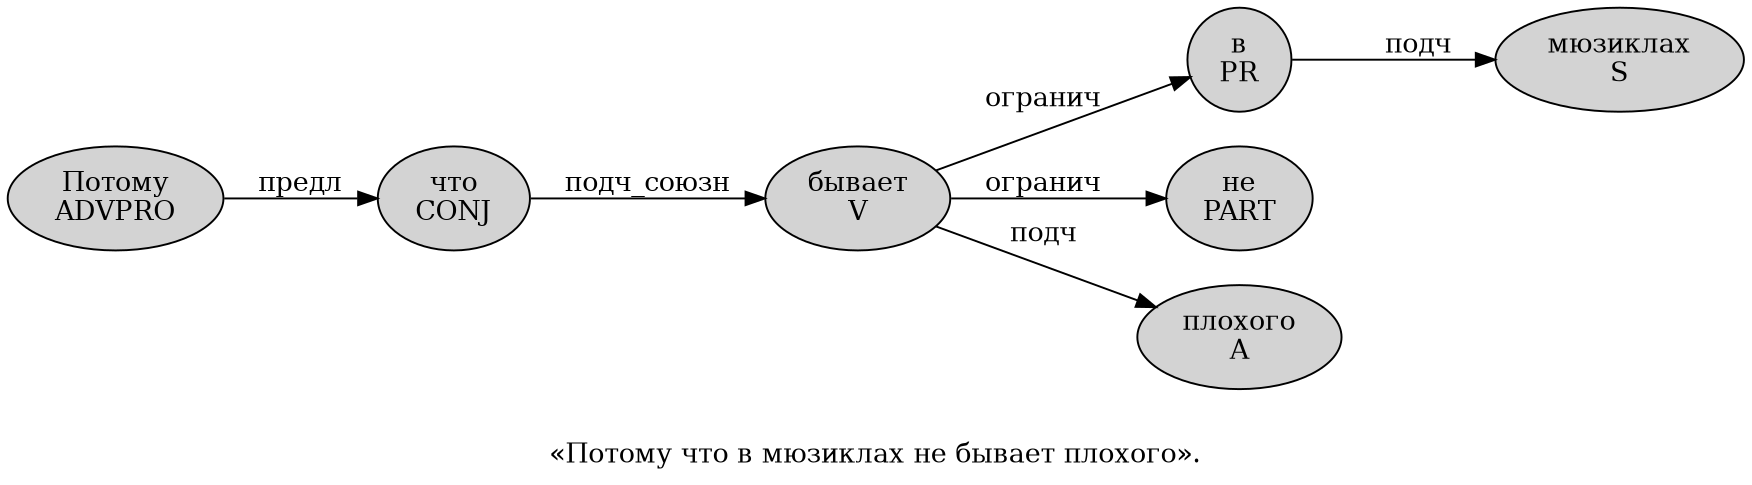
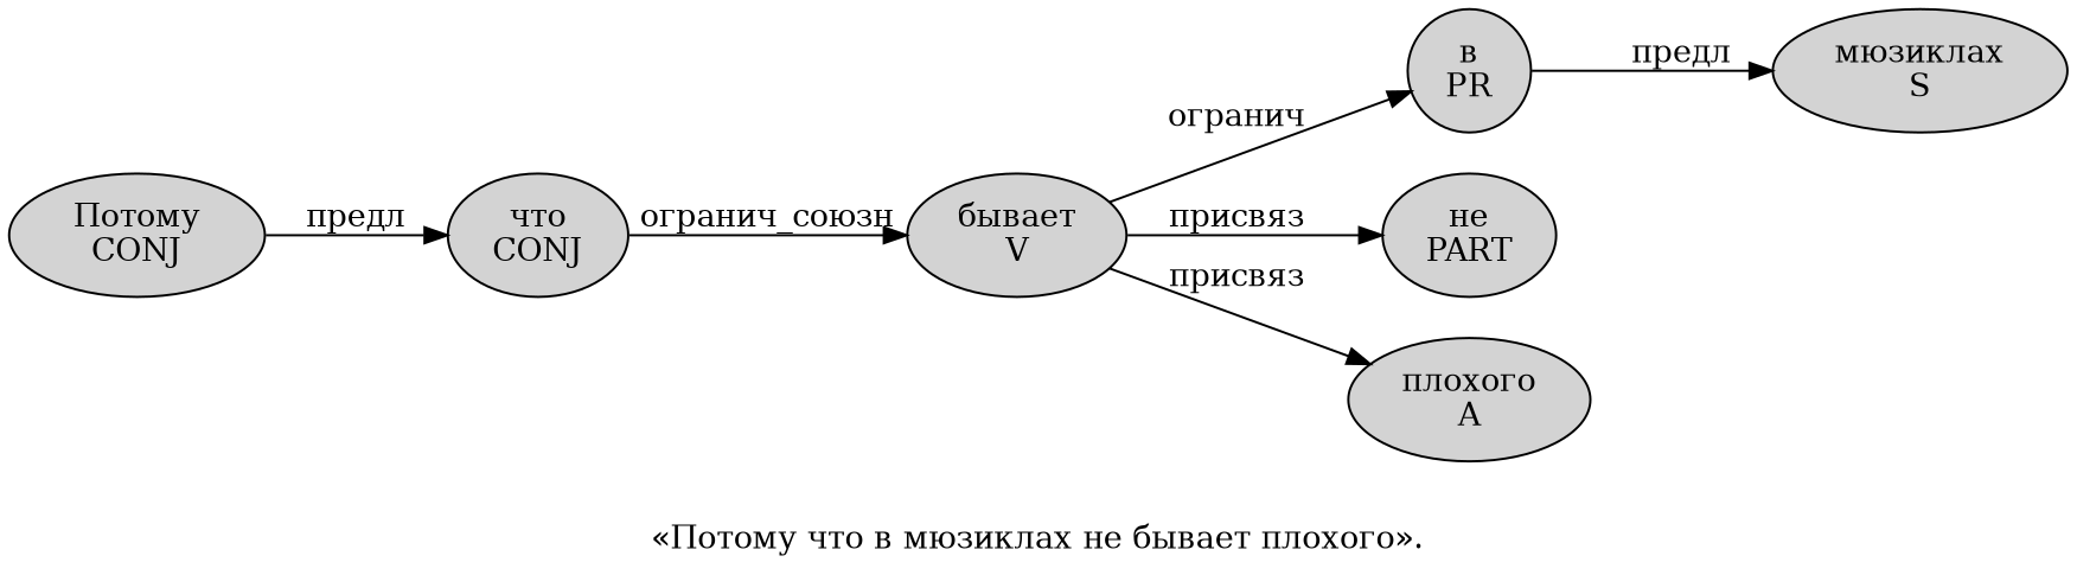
  digraph {
    label="«Потому что в мюзиклах не бывает плохого»."
    rankdir=LR
    node [fillcolor=lightgray penwidth=1 shape=ellipse style=filled]
-   n1 [label="Потому\nADVPRO"]
+   n1 [label="Потому\nCONJ"]
    n2 [label="что\nCONJ"]
    n3 [label="бывает\nV"]
    n4 [label="в\nPR"]
    n5 [label="не\nPART"]
    n6 [label="плохого\nA"]
    n7 [label="мюзиклах\nS"]
    n1 -> n2 [label="предл"]
-   n2 -> n3 [label="подч_союзн"]
+   n2 -> n3 [label="огранич_союзн"]
    n3 -> n4 [label="огранич"]
-   n3 -> n5 [label="огранич"]
-   n3 -> n6 [label="подч"]
-   n4 -> n7 [label="подч"]
+   n3 -> n5 [label="присвяз"]
+   n3 -> n6 [label="присвяз"]
+   n4 -> n7 [label="предл"]
  }
